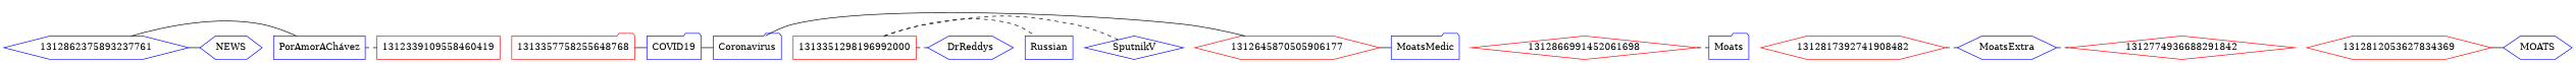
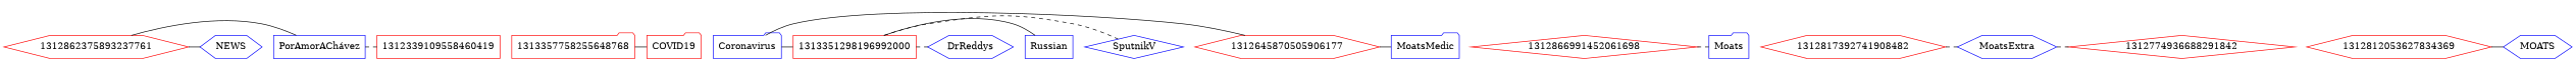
  graph {
    node [color=blue shape=hexagon]
    edge [constraint=false style=solid]
-   n1 [label=1312862375893237761]
+   n1 [color=red label=1312862375893237761]
    n2 [label=NEWS]
    n3 [label="PorAmorAChávez" shape=box]
    n4 [color=red label=1313357758255648768 shape=folder]
-   n5 [label=COVID19 shape=folder]
+   n5 [color=red label=COVID19 shape=folder]
    n6 [color=red label=1313351298196992000 shape=box]
    n7 [label=DrReddys]
    n8 [label=Russian shape=box]
    n9 [label=Coronavirus shape=folder]
    n10 [label=SputnikV shape=diamond]
    n11 [color=red label=1312339109558460419 shape=box]
    n12 [color=red label=1312866991452061698 shape=diamond]
    n13 [label=Moats shape=folder]
    n14 [color=red label=1312645870505906177]
    n15 [label=MoatsMedic shape=folder]
    n16 [color=red label=1312817392741908482]
    n17 [label=MoatsExtra]
    n18 [color=red label=1312812053627834369]
    n19 [label=MOATS]
    n20 [color=red label=1312774936688291842 shape=diamond]
    n1 -- n2
    n1 -- n3
    n4 -- n5
    n6 -- n7 [style=dashed]
-   n6 -- n8 [style=dashed]
-   n5 -- n9
+   n6 -- n8
+   n6 -- n9
    n6 -- n10 [style=dashed]
    n11 -- n3 [style=dashed]
    n12 -- n13 [style=dashed]
    n14 -- n9
    n14 -- n15
    n16 -- n17 [style=dashed]
    n18 -- n19
    n20 -- n17 [style=dashed]
  }
